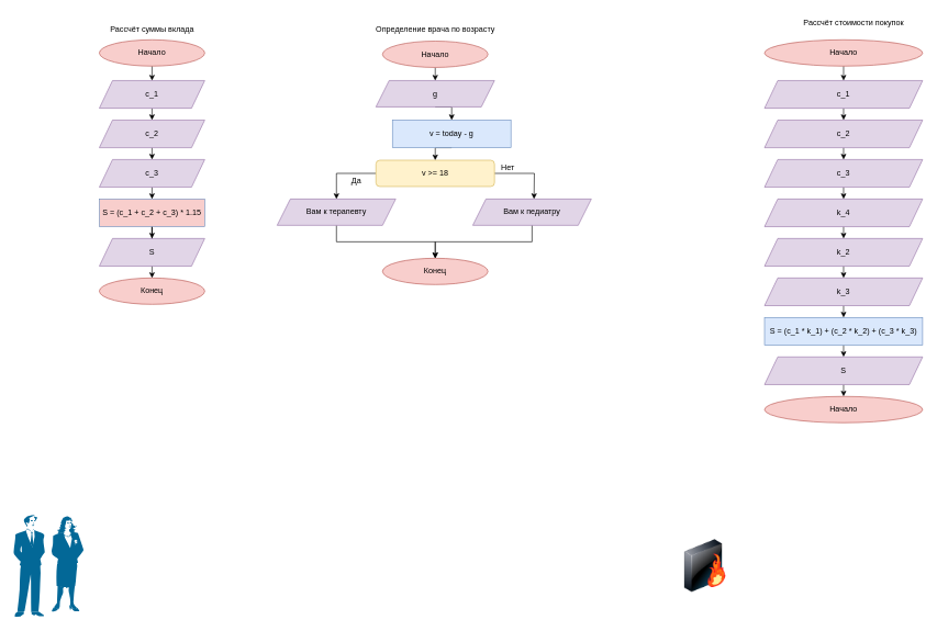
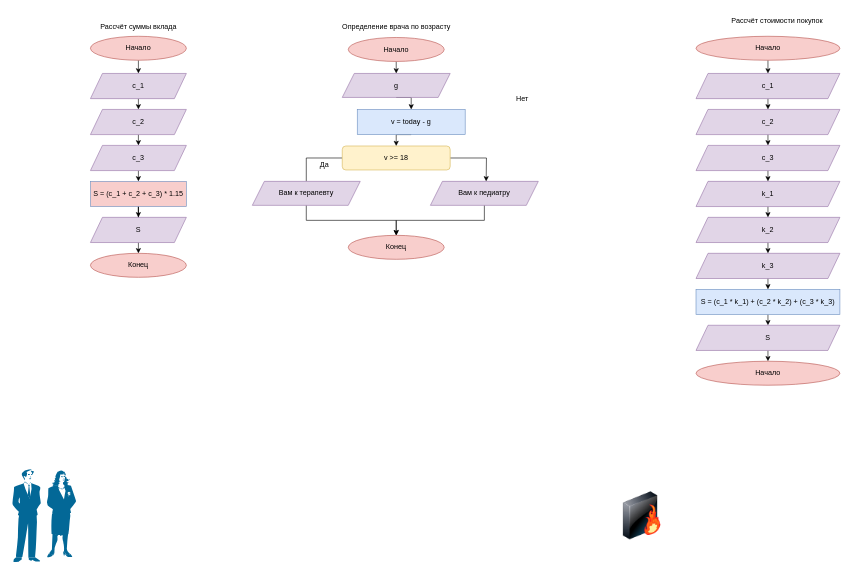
  <mxCell id="0" />
  <mxCell id="1" parent="0" />
  <mxCell id="2" value="Рассчёт суммы вклада" style="text;html=1;align=center;verticalAlign=middle;resizable=0;points=[];autosize=1;strokeColor=none;fillColor=none;" parent="1" vertex="1"><mxGeometry x="155" y="30" width="150" height="30" as="geometry" /></mxCell>
  <mxCell id="3" style="edgeStyle=orthogonalEdgeStyle;rounded=0;orthogonalLoop=1;jettySize=auto;html=1;exitX=0.5;exitY=1;exitDx=0;exitDy=0;entryX=0.5;entryY=0;entryDx=0;entryDy=0;" parent="1" source="4" target="6" edge="1"><mxGeometry relative="1" as="geometry" /></mxCell>
  <mxCell id="4" value="Начало" style="ellipse;whiteSpace=wrap;html=1;fillColor=#f8cecc;strokeColor=#b85450;" parent="1" vertex="1"><mxGeometry x="150" y="60" width="160" height="40" as="geometry" /></mxCell>
  <mxCell id="5" style="edgeStyle=orthogonalEdgeStyle;rounded=0;orthogonalLoop=1;jettySize=auto;html=1;exitX=0.5;exitY=1;exitDx=0;exitDy=0;entryX=0.5;entryY=0;entryDx=0;entryDy=0;" parent="1" source="6" target="8" edge="1"><mxGeometry relative="1" as="geometry" /></mxCell>
  <mxCell id="6" value="с_1" style="shape=parallelogram;perimeter=parallelogramPerimeter;whiteSpace=wrap;html=1;fixedSize=1;fillColor=#e1d5e7;strokeColor=#9673a6;" parent="1" vertex="1"><mxGeometry x="150" y="122" width="160" height="42" as="geometry" /></mxCell>
  <mxCell id="7" style="edgeStyle=orthogonalEdgeStyle;rounded=0;orthogonalLoop=1;jettySize=auto;html=1;exitX=0.5;exitY=1;exitDx=0;exitDy=0;entryX=0.5;entryY=0;entryDx=0;entryDy=0;" parent="1" source="8" target="10" edge="1"><mxGeometry relative="1" as="geometry" /></mxCell>
  <mxCell id="8" value="с_2" style="shape=parallelogram;perimeter=parallelogramPerimeter;whiteSpace=wrap;html=1;fixedSize=1;fillColor=#e1d5e7;strokeColor=#9673a6;" parent="1" vertex="1"><mxGeometry x="150" y="182" width="160" height="42" as="geometry" /></mxCell>
  <mxCell id="9" style="edgeStyle=orthogonalEdgeStyle;rounded=0;orthogonalLoop=1;jettySize=auto;html=1;exitX=0.5;exitY=1;exitDx=0;exitDy=0;entryX=0.5;entryY=0;entryDx=0;entryDy=0;" parent="1" source="10" target="12" edge="1"><mxGeometry relative="1" as="geometry" /></mxCell>
  <mxCell id="10" value="с_3" style="shape=parallelogram;perimeter=parallelogramPerimeter;whiteSpace=wrap;html=1;fixedSize=1;fillColor=#e1d5e7;strokeColor=#9673a6;" parent="1" vertex="1"><mxGeometry x="150" y="242" width="160" height="42" as="geometry" /></mxCell>
  <mxCell id="11" style="edgeStyle=orthogonalEdgeStyle;rounded=0;orthogonalLoop=1;jettySize=auto;html=1;exitX=0.5;exitY=1;exitDx=0;exitDy=0;" parent="1" source="12" target="14" edge="1"><mxGeometry relative="1" as="geometry" /></mxCell>
  <mxCell id="12" value="S = (c_1 + c_2 + c_3) * 1.15" style="rounded=0;whiteSpace=wrap;html=1;fillColor=#f8cecc;strokeColor=#6c8ebf;" parent="1" vertex="1"><mxGeometry x="150" y="302" width="160" height="42" as="geometry" /></mxCell>
  <mxCell id="13" style="edgeStyle=orthogonalEdgeStyle;rounded=0;orthogonalLoop=1;jettySize=auto;html=1;exitX=0.5;exitY=1;exitDx=0;exitDy=0;entryX=0.5;entryY=0;entryDx=0;entryDy=0;" parent="1" source="14" target="15" edge="1"><mxGeometry relative="1" as="geometry" /></mxCell>
  <mxCell id="14" value="S" style="shape=parallelogram;perimeter=parallelogramPerimeter;whiteSpace=wrap;html=1;fixedSize=1;fillColor=#e1d5e7;strokeColor=#9673a6;" parent="1" vertex="1"><mxGeometry x="150" y="362" width="160" height="42" as="geometry" /></mxCell>
  <mxCell id="15" value="Конец" style="ellipse;whiteSpace=wrap;html=1;fillColor=#f8cecc;strokeColor=#b85450;" parent="1" vertex="1"><mxGeometry x="150" y="422" width="160" height="40" as="geometry" /></mxCell>
  <mxCell id="16" value="Определение врача по возрасту" style="text;html=1;align=center;verticalAlign=middle;resizable=0;points=[];autosize=1;strokeColor=none;fillColor=none;" parent="1" vertex="1"><mxGeometry x="560" y="30" width="200" height="30" as="geometry" /></mxCell>
  <mxCell id="17" style="edgeStyle=orthogonalEdgeStyle;rounded=0;orthogonalLoop=1;jettySize=auto;html=1;exitX=0.5;exitY=1;exitDx=0;exitDy=0;entryX=0.5;entryY=0;entryDx=0;entryDy=0;" parent="1" source="18" target="21" edge="1"><mxGeometry relative="1" as="geometry" /></mxCell>
  <mxCell id="18" value="Начало" style="ellipse;whiteSpace=wrap;html=1;fillColor=#f8cecc;strokeColor=#b85450;" parent="1" vertex="1"><mxGeometry x="580" y="62" width="160" height="40" as="geometry" /></mxCell>
  <mxCell id="19" value="Конец" style="ellipse;whiteSpace=wrap;html=1;fillColor=#f8cecc;strokeColor=#b85450;" parent="1" vertex="1"><mxGeometry x="580" y="392" width="160" height="40" as="geometry" /></mxCell>
  <mxCell id="20" style="edgeStyle=orthogonalEdgeStyle;rounded=0;orthogonalLoop=1;jettySize=auto;html=1;exitX=0.5;exitY=1;exitDx=0;exitDy=0;entryX=0.5;entryY=0;entryDx=0;entryDy=0;" parent="1" source="21" target="26" edge="1"><mxGeometry relative="1" as="geometry" /></mxCell>
  <mxCell id="21" value="g" style="shape=parallelogram;perimeter=parallelogramPerimeter;whiteSpace=wrap;html=1;fixedSize=1;fillColor=#e1d5e7;strokeColor=#9673a6;" parent="1" vertex="1"><mxGeometry x="570" y="122" width="180" height="40" as="geometry" /></mxCell>
  <mxCell id="22" style="edgeStyle=orthogonalEdgeStyle;rounded=0;orthogonalLoop=1;jettySize=auto;html=1;exitX=1;exitY=0.5;exitDx=0;exitDy=0;" parent="1" source="24" edge="1"><mxGeometry relative="1" as="geometry"><mxPoint x="810" y="302" as="targetPoint" /></mxGeometry></mxCell>
- <mxCell id="23" style="edgeStyle=orthogonalEdgeStyle;rounded=0;orthogonalLoop=1;jettySize=auto;html=1;exitX=0;exitY=0.5;exitDx=0;exitDy=0;entryX=0.5;entryY=0;entryDx=0;entryDy=0;" parent="1" source="24" target="28" edge="1"><mxGeometry relative="1" as="geometry" /></mxCell>
+ <mxCell id="23" style="edgeStyle=orthogonalEdgeStyle;rounded=0;orthogonalLoop=1;jettySize=auto;html=1;exitX=0;exitY=0.5;exitDx=0;exitDy=0;entryX=0.5;entryY=0;entryDx=0;entryDy=0;endArrow=none;" parent="1" source="24" target="28" edge="1"><mxGeometry relative="1" as="geometry" /></mxCell>
  <mxCell id="24" value="v &amp;gt;= 18" style="whiteSpace=wrap;html=1;fillColor=#fff2cc;strokeColor=#d6b656;rounded=1;" parent="1" vertex="1"><mxGeometry x="570" y="243" width="180" height="40" as="geometry" /></mxCell>
  <mxCell id="25" style="edgeStyle=orthogonalEdgeStyle;rounded=0;orthogonalLoop=1;jettySize=auto;html=1;exitX=0.5;exitY=1;exitDx=0;exitDy=0;entryX=0.5;entryY=0;entryDx=0;entryDy=0;" parent="1" source="26" target="24" edge="1"><mxGeometry relative="1" as="geometry" /></mxCell>
  <mxCell id="26" value="v = today - g" style="rounded=0;whiteSpace=wrap;html=1;fillColor=#dae8fc;strokeColor=#6c8ebf;" parent="1" vertex="1"><mxGeometry x="595" y="182" width="180" height="42" as="geometry" /></mxCell>
  <mxCell id="27" style="edgeStyle=orthogonalEdgeStyle;rounded=0;orthogonalLoop=1;jettySize=auto;html=1;exitX=0.5;exitY=1;exitDx=0;exitDy=0;entryX=0.5;entryY=0;entryDx=0;entryDy=0;" parent="1" source="28" target="19" edge="1"><mxGeometry relative="1" as="geometry" /></mxCell>
  <mxCell id="28" value="Вам к терапевту" style="shape=parallelogram;perimeter=parallelogramPerimeter;whiteSpace=wrap;html=1;fixedSize=1;fillColor=#e1d5e7;strokeColor=#9673a6;" parent="1" vertex="1"><mxGeometry x="420" y="302" width="180" height="40" as="geometry" /></mxCell>
  <mxCell id="29" style="edgeStyle=orthogonalEdgeStyle;rounded=0;orthogonalLoop=1;jettySize=auto;html=1;exitX=0.5;exitY=1;exitDx=0;exitDy=0;entryX=0.5;entryY=0;entryDx=0;entryDy=0;" parent="1" source="30" target="19" edge="1"><mxGeometry relative="1" as="geometry" /></mxCell>
  <mxCell id="30" value="Вам к педиатру" style="shape=parallelogram;perimeter=parallelogramPerimeter;whiteSpace=wrap;html=1;fixedSize=1;fillColor=#e1d5e7;strokeColor=#9673a6;" parent="1" vertex="1"><mxGeometry x="717" y="302" width="180" height="40" as="geometry" /></mxCell>
  <mxCell id="31" value="Да" style="text;html=1;align=center;verticalAlign=middle;resizable=0;points=[];autosize=1;strokeColor=none;fillColor=none;" parent="1" vertex="1"><mxGeometry x="520" y="260" width="40" height="30" as="geometry" /></mxCell>
- <mxCell id="32" value="Нет" style="text;html=1;align=center;verticalAlign=middle;resizable=0;points=[];autosize=1;strokeColor=none;fillColor=none;" parent="1" vertex="1"><mxGeometry x="750" y="240" width="40" height="30" as="geometry" /></mxCell>
+ <mxCell id="32" value="Нет" style="text;html=1;align=center;verticalAlign=middle;resizable=0;points=[];autosize=1;strokeColor=none;fillColor=none;" parent="1" vertex="1"><mxGeometry x="850" y="150" width="40" height="30" as="geometry" /></mxCell>
  <mxCell id="33" value="Рассчёт стоимости покупок" style="text;html=1;align=center;verticalAlign=middle;resizable=0;points=[];autosize=1;strokeColor=none;fillColor=none;" parent="1" vertex="1"><mxGeometry x="1205" y="20" width="180" height="30" as="geometry" /></mxCell>
  <mxCell id="34" style="edgeStyle=orthogonalEdgeStyle;rounded=0;orthogonalLoop=1;jettySize=auto;html=1;exitX=0.5;exitY=1;exitDx=0;exitDy=0;entryX=0.5;entryY=0;entryDx=0;entryDy=0;" parent="1" source="35" target="37" edge="1"><mxGeometry relative="1" as="geometry" /></mxCell>
  <mxCell id="35" value="Начало" style="ellipse;whiteSpace=wrap;html=1;fillColor=#f8cecc;strokeColor=#b85450;" parent="1" vertex="1"><mxGeometry x="1160" y="60" width="240" height="40" as="geometry" /></mxCell>
  <mxCell id="36" style="edgeStyle=orthogonalEdgeStyle;rounded=0;orthogonalLoop=1;jettySize=auto;html=1;exitX=0.5;exitY=1;exitDx=0;exitDy=0;entryX=0.5;entryY=0;entryDx=0;entryDy=0;" parent="1" source="37" target="39" edge="1"><mxGeometry relative="1" as="geometry" /></mxCell>
  <mxCell id="37" value="с_1" style="shape=parallelogram;perimeter=parallelogramPerimeter;whiteSpace=wrap;html=1;fixedSize=1;fillColor=#e1d5e7;strokeColor=#9673a6;" parent="1" vertex="1"><mxGeometry x="1160" y="122" width="240" height="42" as="geometry" /></mxCell>
  <mxCell id="38" style="edgeStyle=orthogonalEdgeStyle;rounded=0;orthogonalLoop=1;jettySize=auto;html=1;exitX=0.5;exitY=1;exitDx=0;exitDy=0;entryX=0.5;entryY=0;entryDx=0;entryDy=0;" parent="1" source="39" target="41" edge="1"><mxGeometry relative="1" as="geometry" /></mxCell>
  <mxCell id="39" value="с_2" style="shape=parallelogram;perimeter=parallelogramPerimeter;whiteSpace=wrap;html=1;fixedSize=1;fillColor=#e1d5e7;strokeColor=#9673a6;" parent="1" vertex="1"><mxGeometry x="1160" y="182" width="240" height="42" as="geometry" /></mxCell>
  <mxCell id="40" style="edgeStyle=orthogonalEdgeStyle;rounded=0;orthogonalLoop=1;jettySize=auto;html=1;exitX=0.5;exitY=1;exitDx=0;exitDy=0;entryX=0.5;entryY=0;entryDx=0;entryDy=0;" parent="1" source="41" edge="1"><mxGeometry relative="1" as="geometry"><mxPoint x="1280" y="302" as="targetPoint" /></mxGeometry></mxCell>
  <mxCell id="41" value="с_3" style="shape=parallelogram;perimeter=parallelogramPerimeter;whiteSpace=wrap;html=1;fixedSize=1;fillColor=#e1d5e7;strokeColor=#9673a6;" parent="1" vertex="1"><mxGeometry x="1160" y="242" width="240" height="42" as="geometry" /></mxCell>
  <mxCell id="42" style="edgeStyle=orthogonalEdgeStyle;rounded=0;orthogonalLoop=1;jettySize=auto;html=1;exitX=0.5;exitY=1;exitDx=0;exitDy=0;entryX=0.5;entryY=0;entryDx=0;entryDy=0;" parent="1" source="43" target="45" edge="1"><mxGeometry relative="1" as="geometry" /></mxCell>
- <mxCell id="43" value="k_4" style="shape=parallelogram;perimeter=parallelogramPerimeter;whiteSpace=wrap;html=1;fixedSize=1;fillColor=#e1d5e7;strokeColor=#9673a6;" parent="1" vertex="1"><mxGeometry x="1160" y="302" width="240" height="42" as="geometry" /></mxCell>
+ <mxCell id="43" value="k_1" style="shape=parallelogram;perimeter=parallelogramPerimeter;whiteSpace=wrap;html=1;fixedSize=1;fillColor=#e1d5e7;strokeColor=#9673a6;" parent="1" vertex="1"><mxGeometry x="1160" y="302" width="240" height="42" as="geometry" /></mxCell>
  <mxCell id="44" style="edgeStyle=orthogonalEdgeStyle;rounded=0;orthogonalLoop=1;jettySize=auto;html=1;exitX=0.5;exitY=1;exitDx=0;exitDy=0;entryX=0.5;entryY=0;entryDx=0;entryDy=0;" parent="1" source="45" target="47" edge="1"><mxGeometry relative="1" as="geometry" /></mxCell>
  <mxCell id="45" value="k_2" style="shape=parallelogram;perimeter=parallelogramPerimeter;whiteSpace=wrap;html=1;fixedSize=1;fillColor=#e1d5e7;strokeColor=#9673a6;" parent="1" vertex="1"><mxGeometry x="1160" y="362" width="240" height="42" as="geometry" /></mxCell>
  <mxCell id="46" style="edgeStyle=orthogonalEdgeStyle;rounded=0;orthogonalLoop=1;jettySize=auto;html=1;exitX=0.5;exitY=1;exitDx=0;exitDy=0;entryX=0.5;entryY=0;entryDx=0;entryDy=0;" parent="1" source="47" edge="1"><mxGeometry relative="1" as="geometry"><mxPoint x="1280" y="482" as="targetPoint" /></mxGeometry></mxCell>
  <mxCell id="47" value="k_3" style="shape=parallelogram;perimeter=parallelogramPerimeter;whiteSpace=wrap;html=1;fixedSize=1;fillColor=#e1d5e7;strokeColor=#9673a6;" parent="1" vertex="1"><mxGeometry x="1160" y="422" width="240" height="42" as="geometry" /></mxCell>
  <mxCell id="48" style="edgeStyle=orthogonalEdgeStyle;rounded=0;orthogonalLoop=1;jettySize=auto;html=1;exitX=0.5;exitY=1;exitDx=0;exitDy=0;entryX=0.5;entryY=0;entryDx=0;entryDy=0;" parent="1" source="49" target="51" edge="1"><mxGeometry relative="1" as="geometry" /></mxCell>
  <mxCell id="49" value="S = (c_1 * k_1) + (c_2 * k_2) + (c_3 * k_3)" style="rounded=0;whiteSpace=wrap;html=1;fillColor=#dae8fc;strokeColor=#6c8ebf;" parent="1" vertex="1"><mxGeometry x="1160" y="482" width="240" height="42" as="geometry" /></mxCell>
  <mxCell id="50" style="edgeStyle=orthogonalEdgeStyle;rounded=0;orthogonalLoop=1;jettySize=auto;html=1;exitX=0.5;exitY=1;exitDx=0;exitDy=0;entryX=0.5;entryY=0;entryDx=0;entryDy=0;" parent="1" source="51" target="52" edge="1"><mxGeometry relative="1" as="geometry" /></mxCell>
  <mxCell id="51" value="S" style="shape=parallelogram;perimeter=parallelogramPerimeter;whiteSpace=wrap;html=1;fixedSize=1;fillColor=#e1d5e7;strokeColor=#9673a6;" parent="1" vertex="1"><mxGeometry x="1160" y="542" width="240" height="42" as="geometry" /></mxCell>
  <mxCell id="52" value="Начало" style="ellipse;whiteSpace=wrap;html=1;fillColor=#f8cecc;strokeColor=#b85450;" parent="1" vertex="1"><mxGeometry x="1160" y="602" width="240" height="40" as="geometry" /></mxCell>
  <mxCell id="53" value="" style="shape=mxgraph.cisco.people.man_woman;html=1;pointerEvents=1;dashed=0;fillColor=#036897;strokeColor=#ffffff;strokeWidth=2;verticalLabelPosition=bottom;verticalAlign=top;align=center;outlineConnect=0;" parent="1" vertex="1"><mxGeometry x="20" y="782" width="106" height="155" as="geometry" /></mxCell>
  <mxCell id="54" value="" style="shape=image;html=1;verticalAlign=top;verticalLabelPosition=bottom;labelBackgroundColor=#ffffff;imageAspect=0;aspect=fixed;image=https://cdn3.iconfinder.com/data/icons/animals-105/150/icon_animal_gato-128.png" parent="1" vertex="1"><mxGeometry x="392" y="795.5" width="128" height="128" as="geometry" /></mxCell>
  <mxCell id="55" value="" style="shape=image;html=1;verticalAlign=top;verticalLabelPosition=bottom;labelBackgroundColor=#ffffff;imageAspect=0;aspect=fixed;image=https://cdn2.iconfinder.com/data/icons/valentine-day-16/512/540_love_flower_wedding_heart_valentine_valentines_day_love-128.png" parent="1" vertex="1"><mxGeometry x="550" y="795.5" width="128" height="128" as="geometry" /></mxCell>
  <mxCell id="56" value="" style="shape=image;html=1;verticalAlign=top;verticalLabelPosition=bottom;labelBackgroundColor=#ffffff;imageAspect=0;aspect=fixed;image=https://cdn2.iconfinder.com/data/icons/lin/128/10.png" parent="1" vertex="1"><mxGeometry x="690" y="795.5" width="128" height="128" as="geometry" /></mxCell>
  <mxCell id="57" value="" style="shape=image;html=1;verticalAlign=top;verticalLabelPosition=bottom;labelBackgroundColor=#ffffff;imageAspect=0;aspect=fixed;image=https://cdn2.iconfinder.com/data/icons/whcompare-isometric-web-hosting-servers/50/laptop-with-code-128.png" parent="1" vertex="1"><mxGeometry x="860" y="795.5" width="128" height="128" as="geometry" /></mxCell>
  <mxCell id="58" value="" style="shape=image;html=1;verticalAlign=top;verticalLabelPosition=bottom;labelBackgroundColor=#ffffff;imageAspect=0;aspect=fixed;image=https://cdn1.iconfinder.com/data/icons/flat-christmas-icons-1/75/_cabin-128.png" parent="1" vertex="1"><mxGeometry x="210" y="795.5" width="128" height="128" as="geometry" /></mxCell>
  <mxCell id="59" value="" style="image;html=1;image=img/lib/clip_art/networking/Firewall-page1_128x128.png" vertex="1" parent="1"><mxGeometry x="1030" y="819.5" width="80" height="80" as="geometry" /></mxCell>
